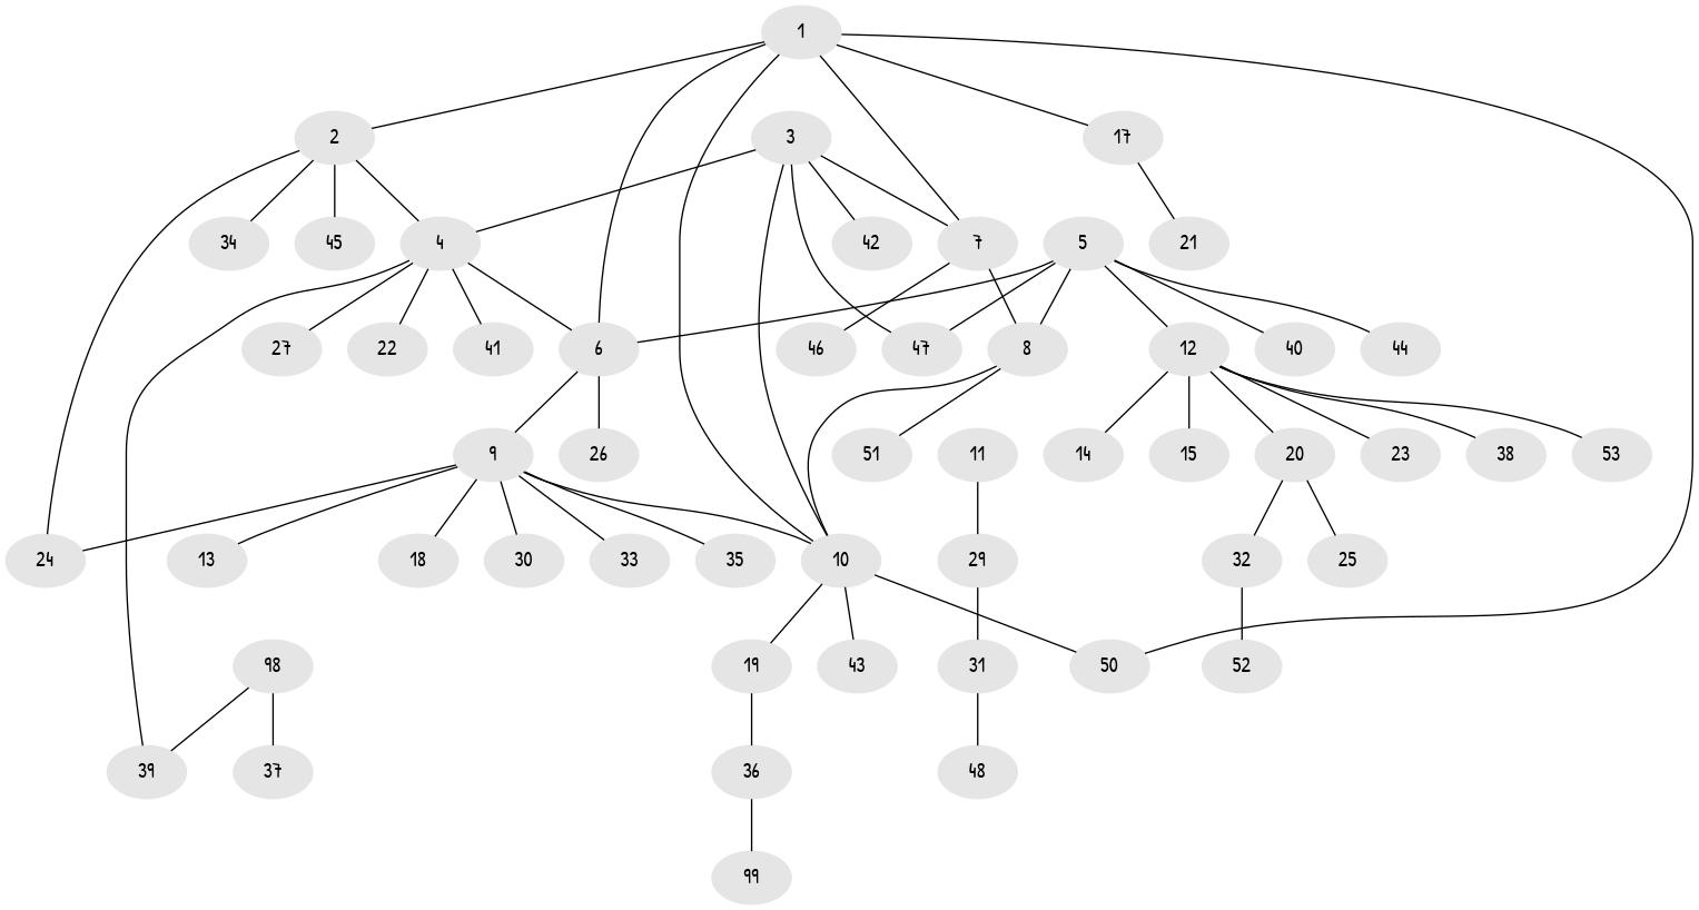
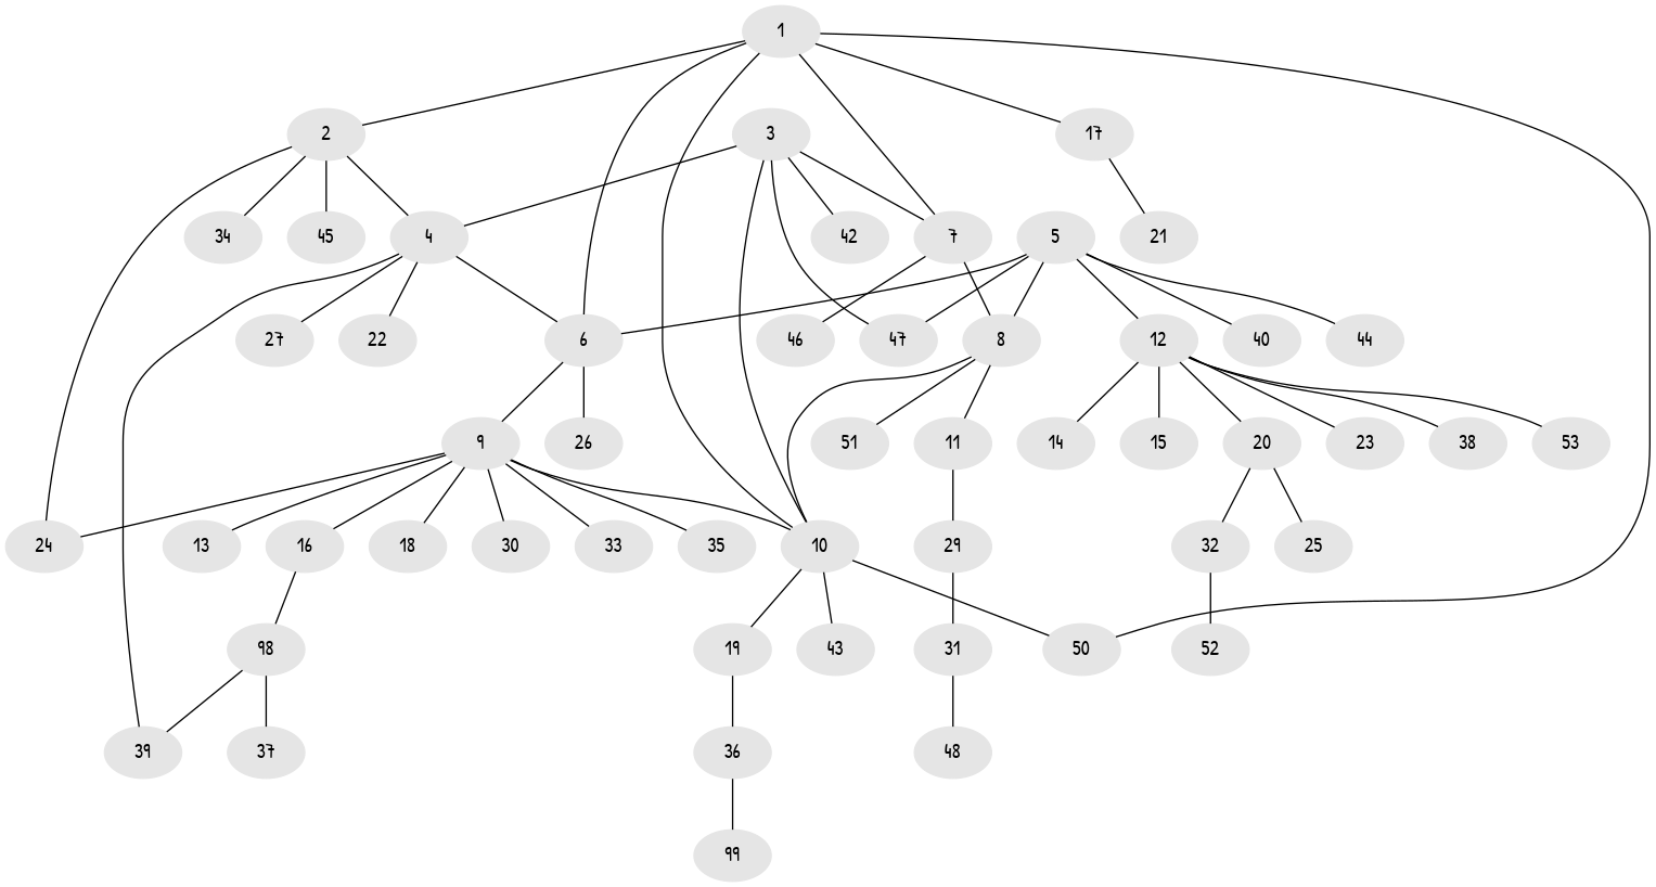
  graph {
    fontname="Patrick Hand"
    node [color=gray90 fontname="Patrick Hand" style=filled]
    edge [fontname="Patrick Hand"]
    1
    2
    6
    7
    10
    17
    50
    4
    24
    34
    45
    9
    26
    8
    46
    19
    43
    21
    22
    27
    39
-   41
    3
    42
    47
    5
    12
    40
    44
    11
    51
    14
    15
    20
    23
    38
    53
    13
+   16
    18
    30
    33
    35
    29
    n45 [label=98]
    36
    31
    25
    32
    37
    n51 [label=99]
    52
    48
    1 -- 2
    1 -- 6
    1 -- 7
    1 -- 10
    1 -- 17
    1 -- 50
    2 -- 4
    2 -- 24
    2 -- 34
    2 -- 45
    6 -- 9
    6 -- 26
    7 -- 8
    7 -- 46
    10 -- 50
    10 -- 19
    10 -- 43
    17 -- 21
    4 -- 6
    4 -- 22
    4 -- 27
    4 -- 39
-   4 -- 41
    9 -- 10
    9 -- 24
    9 -- 13
+   9 -- 16
    9 -- 18
    9 -- 30
    9 -- 33
    9 -- 35
    8 -- 10
+   8 -- 11
    8 -- 51
    19 -- 36
    3 -- 7
    3 -- 10
    3 -- 4
    3 -- 42
    3 -- 47
    5 -- 6
    5 -- 8
    5 -- 47
    5 -- 12
    5 -- 40
    5 -- 44
    12 -- 14
    12 -- 15
    12 -- 20
    12 -- 23
    12 -- 38
    12 -- 53
    11 -- 29
    20 -- 25
    20 -- 32
+   16 -- n45
    29 -- 31
    n45 -- 39
    n45 -- 37
    36 -- n51
    31 -- 48
    32 -- 52
  }
